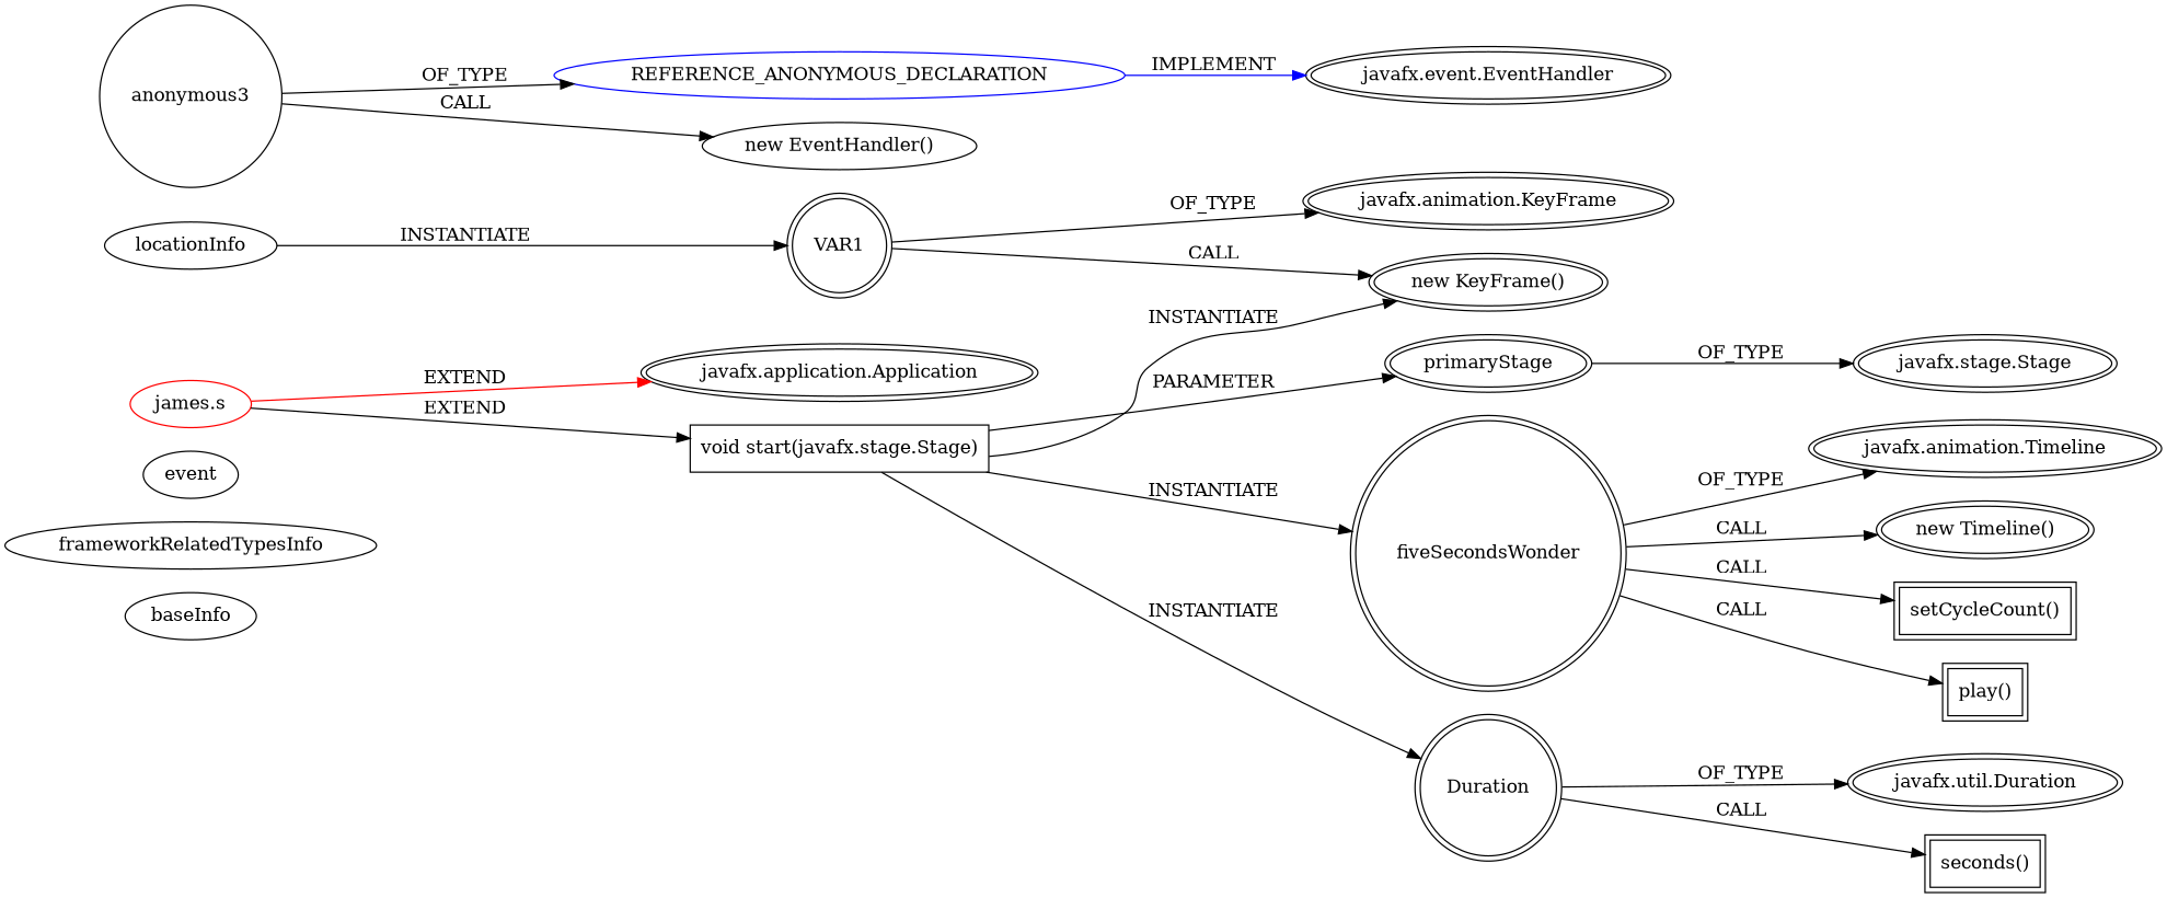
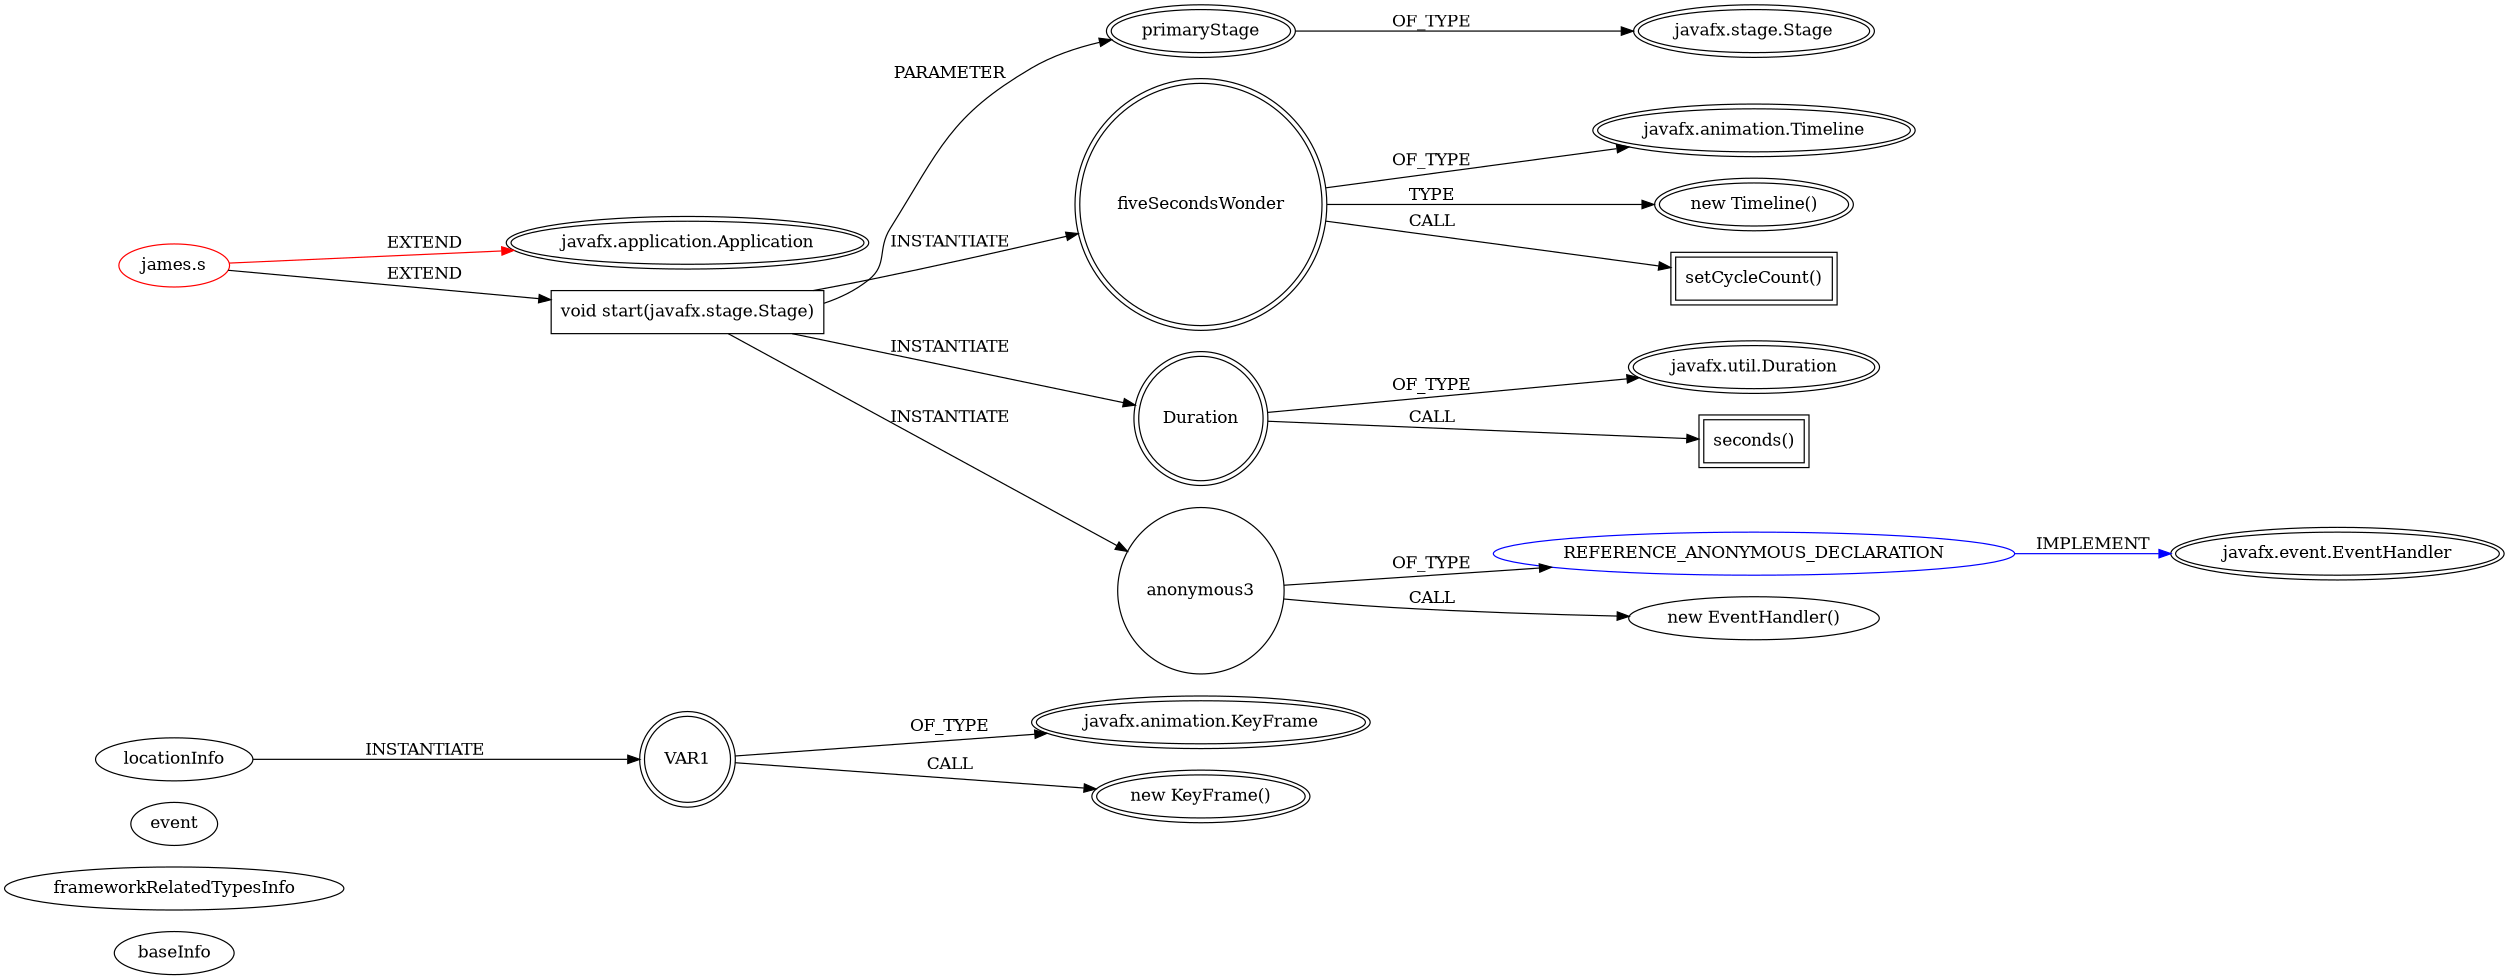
  digraph {
    rankdir=LR
    node [isFrameworkType=true peripheries=2 vertexType=FRAMEWORK_CLASS_TYPE]
    baseInfo [category=extension_graph graphId=676 isAnonymous=false possibleRelation=true isFrameworkType="" peripheries="" vertexType=""]
    frameworkRelatedTypesInfo [0="javafx.application.Application" isFrameworkType="" peripheries="" vertexType=""]
    n3 [0="676~OVERRIDING_METHOD_DECLARATION-INSTANTIATION-~javafx.application.Application ~javafx.event.EventHandler ~false~true" label=event isFrameworkType="" peripheries="" vertexType=""]
    locationInfo [contextSignature=s filePath="/Johnmalc-JavaFX/JavaFX-master/src/james/s.java" graphId=676 projectName="Johnmalc-JavaFX" isFrameworkType="" peripheries="" vertexType=""]
    n5 [label=VAR1 shape=circle vertexType=VARIABLE_EXPRESION]
    n6 [color=red isFrameworkType=false label="james.s" vertexType=ROOT_CLIENT_CLASS_DECLARATION peripheries=""]
    n7 [label="javafx.application.Application"]
    n8 [isFrameworkType=false label="void start(javafx.stage.Stage)" shape=box vertexType=OVERRIDING_METHOD_DECLARATION peripheries=""]
    n9 [label=primaryStage vertexType=PARAMETER_DECLARATION]
    n10 [label=fiveSecondsWonder shape=circle vertexType=VARIABLE_EXPRESION]
    n11 [label=Duration shape=circle vertexType=VARIABLE_EXPRESION]
    n12 [isFrameworkType=false label=anonymous3 shape=circle vertexType=VARIABLE_EXPRESION peripheries=""]
    n13 [label="javafx.stage.Stage"]
    n14 [label="javafx.animation.Timeline"]
    n15 [label="new Timeline()" vertexType=CONSTRUCTOR_CALL]
    n16 [label="setCycleCount()" shape=box vertexType=INSIDE_CALL]
-   n17 [label="play()" shape=box vertexType=INSIDE_CALL]
    n18 [label="javafx.animation.KeyFrame"]
    n19 [label="new KeyFrame()" vertexType=CONSTRUCTOR_CALL]
    n20 [label="javafx.util.Duration"]
    n21 [label="seconds()" shape=box vertexType=INSIDE_CALL]
    n22 [color=blue isFrameworkType=false label=REFERENCE_ANONYMOUS_DECLARATION vertexType=REFERENCE_ANONYMOUS_DECLARATION peripheries=""]
    n23 [isFrameworkType=false label="new EventHandler()" vertexType=CONSTRUCTOR_CALL peripheries=""]
    n24 [label="javafx.event.EventHandler" vertexType=FRAMEWORK_INTERFACE_TYPE]
    locationInfo -> n5 [label=INSTANTIATE]
    n5 -> n18 [label=OF_TYPE]
    n5 -> n19 [label=CALL]
    n6 -> n7 [color=red label=EXTEND]
    n6 -> n8 [label=EXTEND]
    n8 -> n9 [label=PARAMETER]
    n8 -> n10 [label=INSTANTIATE]
    n8 -> n11 [label=INSTANTIATE]
-   n8 -> n19 [label=INSTANTIATE]
+   n8 -> n12 [label=INSTANTIATE]
    n9 -> n13 [label=OF_TYPE]
    n10 -> n14 [label=OF_TYPE]
-   n10 -> n15 [label=CALL]
+   n10 -> n15 [label=TYPE]
    n10 -> n16 [label=CALL]
-   n10 -> n17 [label=CALL]
    n11 -> n20 [label=OF_TYPE]
    n11 -> n21 [label=CALL]
    n12 -> n22 [label=OF_TYPE]
    n12 -> n23 [label=CALL]
    n22 -> n24 [color=blue label=IMPLEMENT]
  }
